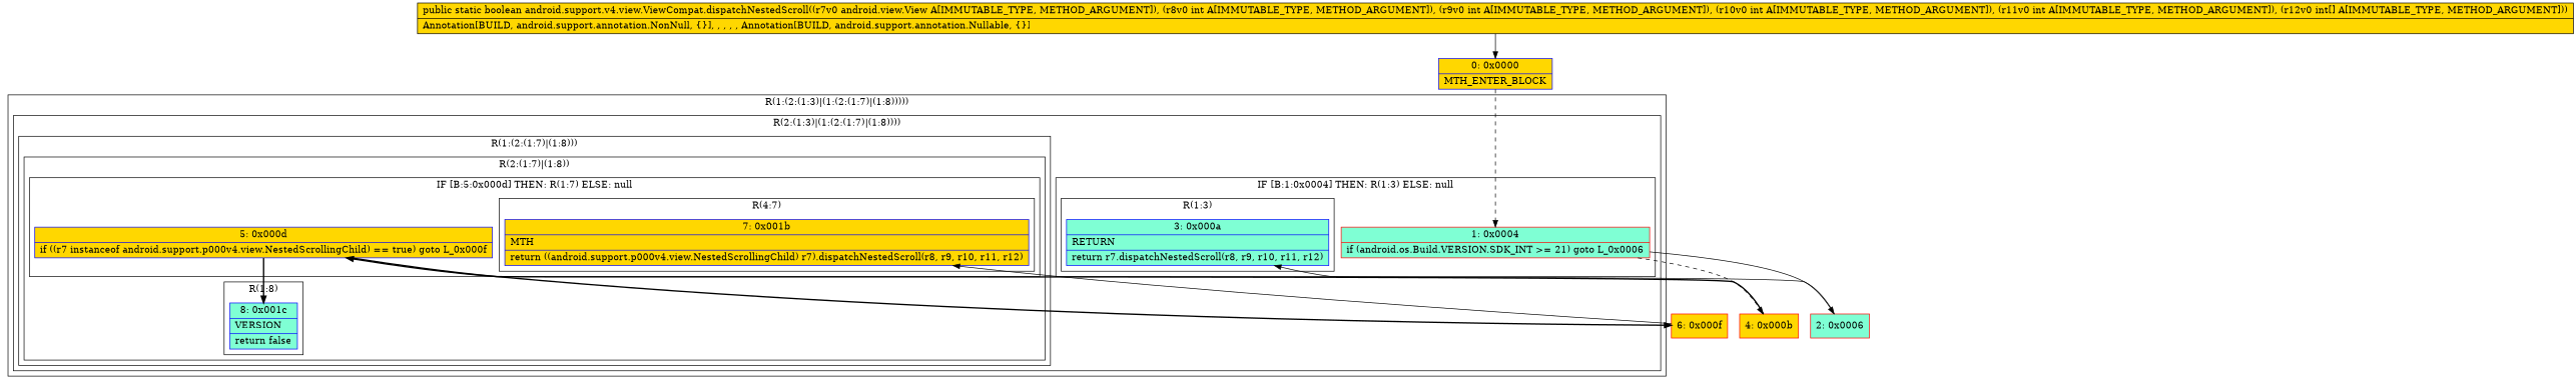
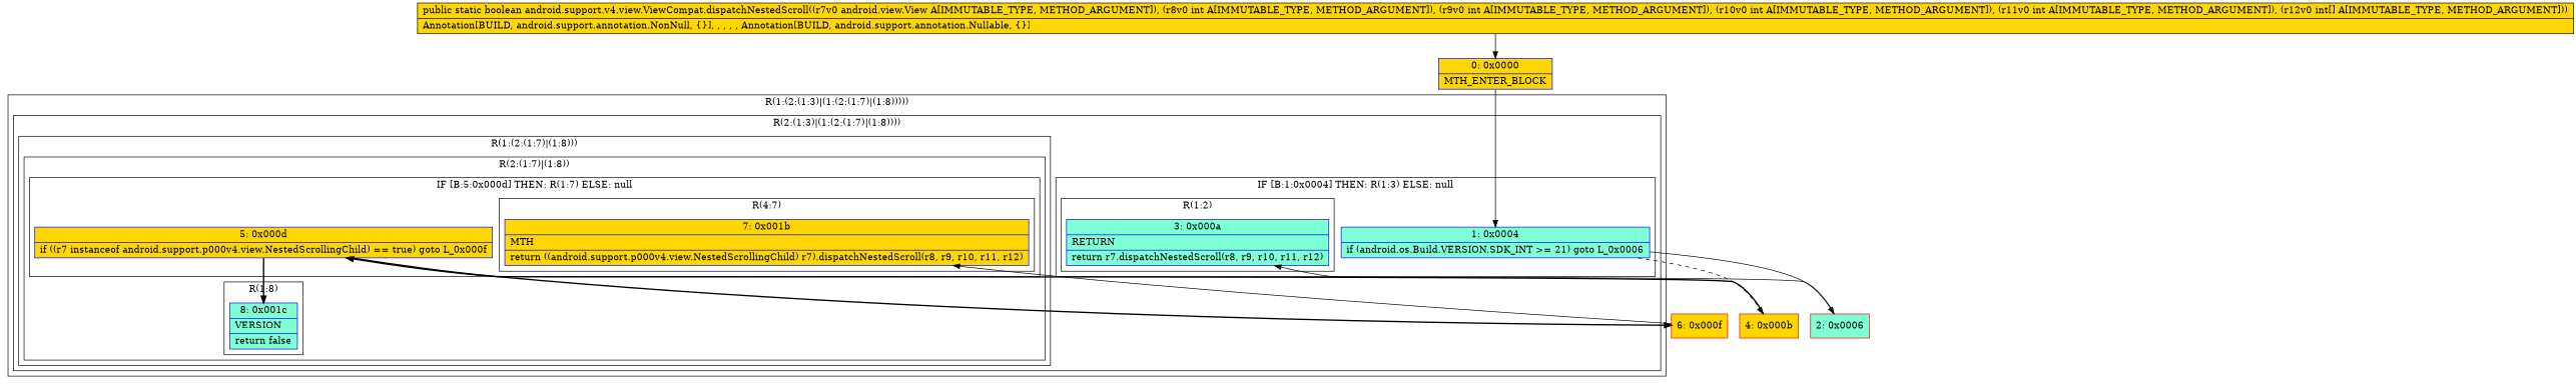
  digraph {
    node [color=blue fillcolor=gold shape=record style=filled]
    edge [style=solid]
    n1 [fillcolor=aquamarine label="{3\:\ 0x000a|RETURN\l|return r7.dispatchNestedScroll(r8, r9, r10, r11, r12)\l}"]
-   n2 [color=red fillcolor=aquamarine label="{1\:\ 0x0004|if (android.os.Build.VERSION.SDK_INT \>= 21) goto L_0x0006\l}"]
+   n2 [fillcolor=aquamarine label="{1\:\ 0x0004|if (android.os.Build.VERSION.SDK_INT \>= 21) goto L_0x0006\l}"]
    n3 [label="{7\:\ 0x001b|MTH\l|return ((android.support.p000v4.view.NestedScrollingChild) r7).dispatchNestedScroll(r8, r9, r10, r11, r12)\l}"]
    n4 [label="{5\:\ 0x000d|if ((r7 instanceof android.support.p000v4.view.NestedScrollingChild) == true) goto L_0x000f\l}"]
    n5 [fillcolor=aquamarine label="{8\:\ 0x001c|VERSION\l|return false\l}"]
    n6 [color=red fillcolor=aquamarine label="{2\:\ 0x0006}"]
    n7 [color=red label="{4\:\ 0x000b}"]
    n8 [color=red label="{6\:\ 0x000f}"]
    n9 [label="{0\:\ 0x0000|MTH_ENTER_BLOCK\l}"]
    n10 [label="{public static boolean android.support.v4.view.ViewCompat.dispatchNestedScroll((r7v0 android.view.View A[IMMUTABLE_TYPE, METHOD_ARGUMENT]), (r8v0 int A[IMMUTABLE_TYPE, METHOD_ARGUMENT]), (r9v0 int A[IMMUTABLE_TYPE, METHOD_ARGUMENT]), (r10v0 int A[IMMUTABLE_TYPE, METHOD_ARGUMENT]), (r11v0 int A[IMMUTABLE_TYPE, METHOD_ARGUMENT]), (r12v0 int[] A[IMMUTABLE_TYPE, METHOD_ARGUMENT]))  | Annotation[BUILD, android.support.annotation.NonNull, \{\}], , , , , Annotation[BUILD, android.support.annotation.Nullable, \{\}]\l}" color=""]
    subgraph cluster_1 {
      label="R(1:(2:(1:3)|(1:(2:(1:7)|(1:8)))))"
      subgraph cluster_2 {
        label="R(2:(1:3)|(1:(2:(1:7)|(1:8))))"
        subgraph cluster_3 {
          label="IF [B:1:0x0004] THEN: R(1:3) ELSE: null"
          n2
          subgraph cluster_4 {
-           label="R(1:3)"
+           label="R(1:2)"
            n1
          }
        }
        subgraph cluster_5 {
          label="R(1:(2:(1:7)|(1:8)))"
          subgraph cluster_6 {
            label="R(2:(1:7)|(1:8))"
            subgraph cluster_7 {
              label="IF [B:5:0x000d] THEN: R(1:7) ELSE: null"
              n4
              subgraph cluster_8 {
                label="R(4:7)"
                n3
              }
            }
            subgraph cluster_9 {
              label="R(1:8)"
              n5
            }
          }
        }
      }
    }
    n2 -> n6
    n2 -> n7 [style=dashed]
    n4 -> n5 [style=bold]
    n4 -> n8 [style=bold]
    n6 -> n1
    n7 -> n4 [style=bold]
    n8 -> n3
-   n9 -> n2 [style=dashed]
+   n9 -> n2
    n10 -> n9
  }
